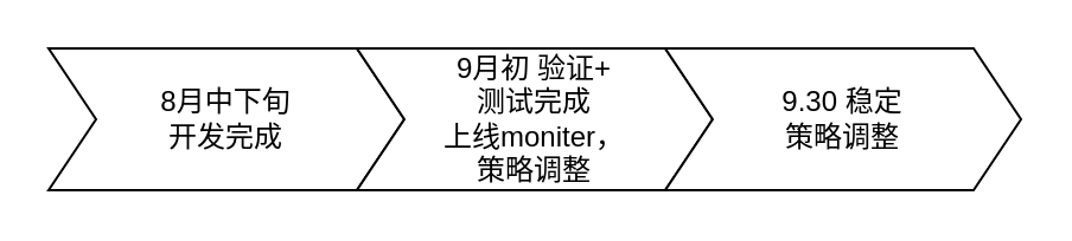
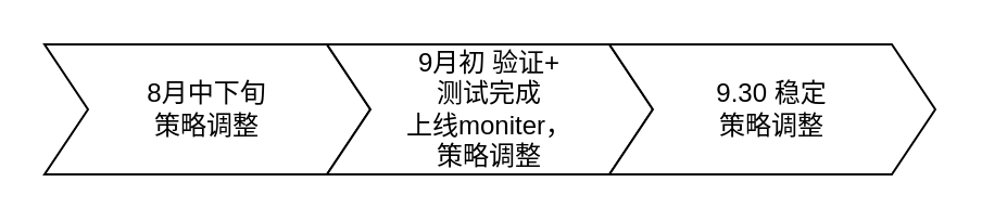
  <mxCell id="0" />
  <mxCell id="1" parent="0" />
- <mxCell id="2" value="8月中下旬 &lt;br&gt;开发完成" style="shape=step;perimeter=stepPerimeter;whiteSpace=wrap;html=1;fixedSize=1;" parent="1" vertex="1"><mxGeometry x="20" y="20" width="150" height="60" as="geometry" /></mxCell>
+ <mxCell id="2" value="8月中下旬 &lt;br&gt;策略调整" style="shape=step;perimeter=stepPerimeter;whiteSpace=wrap;html=1;fixedSize=1;" parent="1" vertex="1"><mxGeometry x="20" y="20" width="150" height="60" as="geometry" /></mxCell>
  <mxCell id="3" value="9月初 验证+&lt;br&gt;测试完成&lt;br&gt;上线moniter，&lt;br&gt;策略调整" style="shape=step;perimeter=stepPerimeter;whiteSpace=wrap;html=1;fixedSize=1;" parent="1" vertex="1"><mxGeometry x="150" y="20" width="150" height="60" as="geometry" /></mxCell>
  <mxCell id="4" value="9.30 稳定&lt;br&gt;策略调整" style="shape=step;perimeter=stepPerimeter;whiteSpace=wrap;html=1;fixedSize=1;" parent="1" vertex="1"><mxGeometry x="280" y="20" width="150" height="60" as="geometry" /></mxCell>
